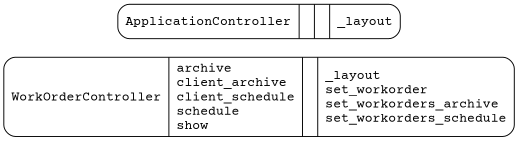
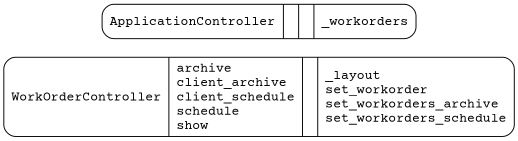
  digraph {
    splines=true
    rankdir=LR
    fontname="Courier Prime"
    node [shape=Mrecord fontname="Courier Prime"]
    n1 [label="{WorkOrderController|archive\lclient_archive\lclient_schedule\lschedule\lshow\l|\l|_layout\lset_workorder\lset_workorders_archive\lset_workorders_schedule\l}"]
-   n2 [label="{ApplicationController|\l|\l|_layout\l}"]
+   n2 [label="{ApplicationController|\l|\l|_workorders\l}"]
  }
